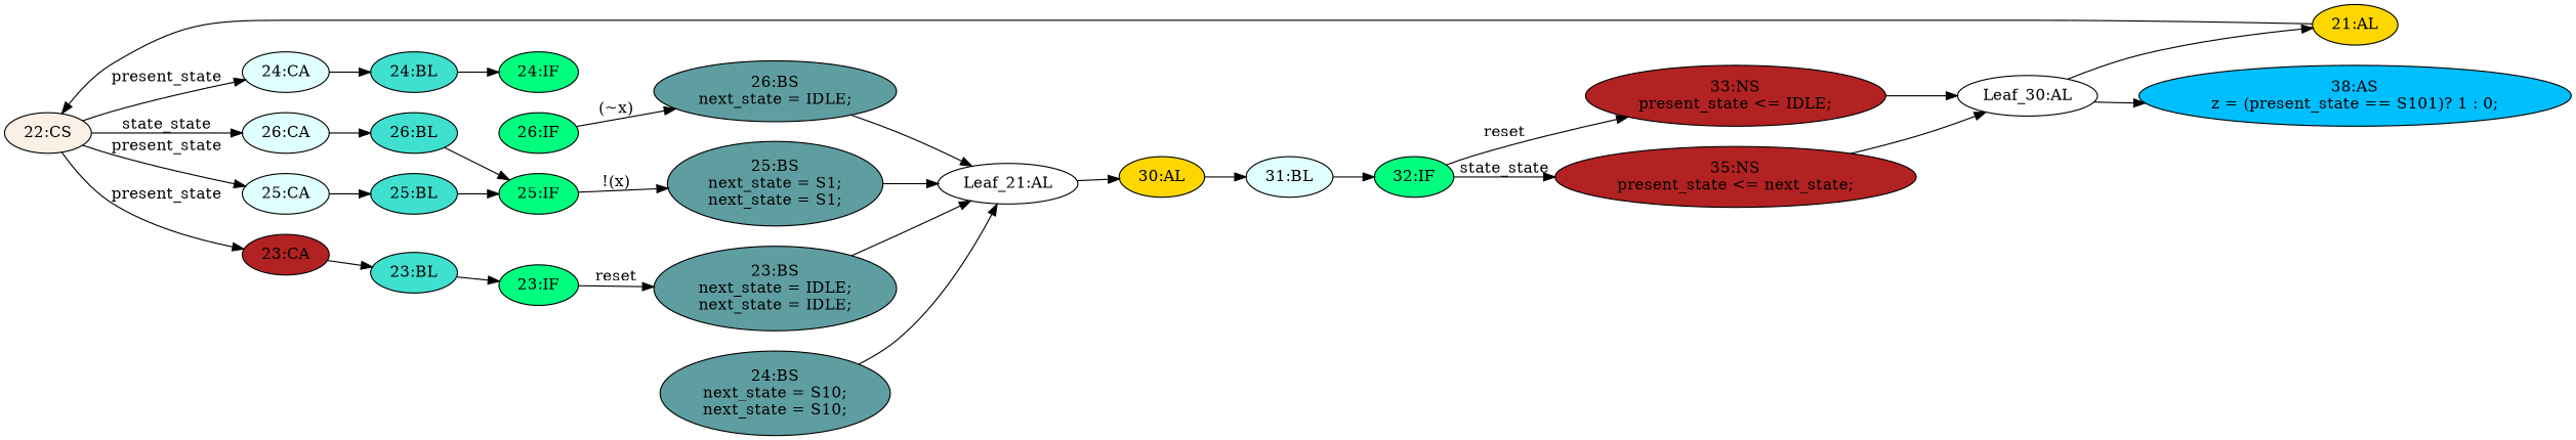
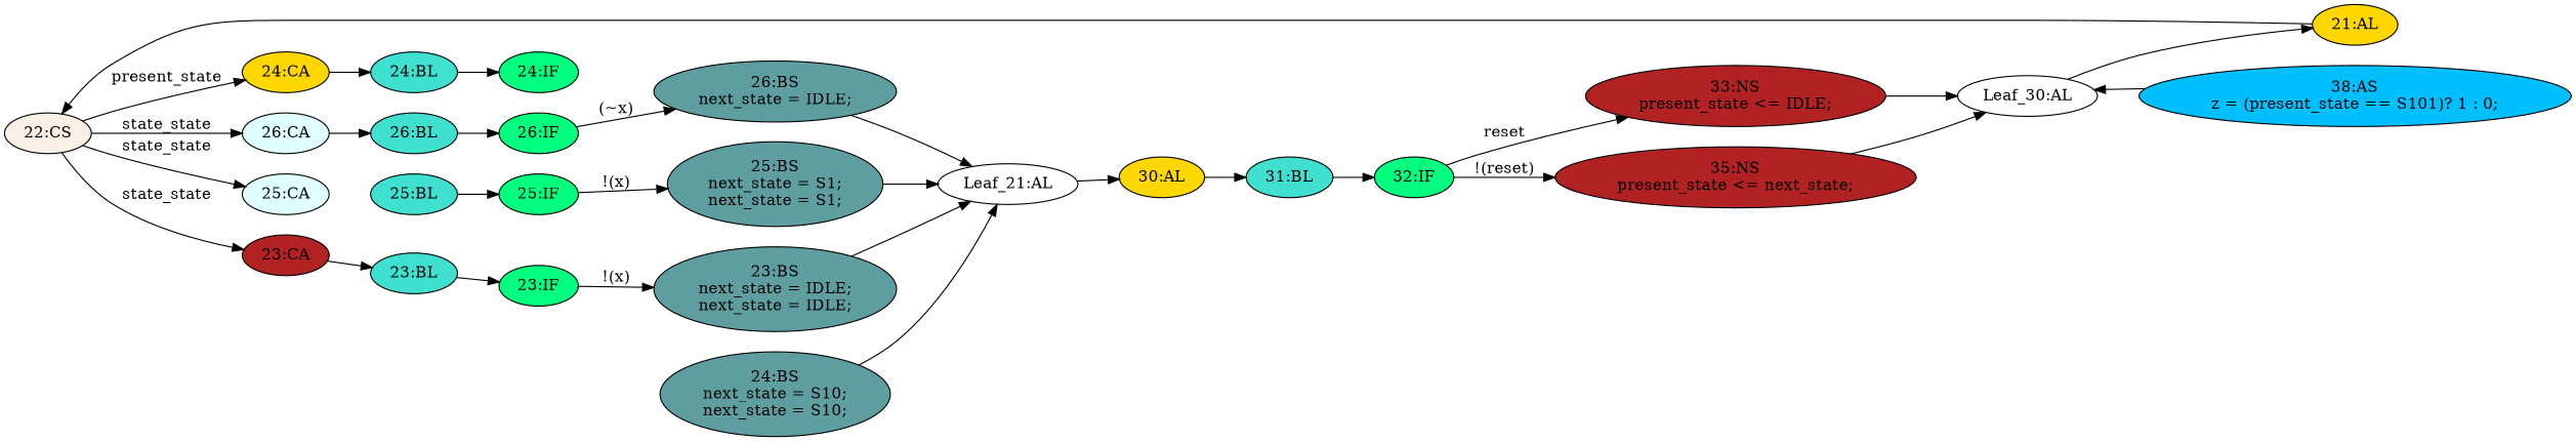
  strict digraph {
    rankdir=LR
    node [fillcolor=turquoise statements="[]" style=filled typ=Block]
    edge [cond="[]" lineno=None]
-   n1 [ast="<pyverilog.vparser.ast.Case object at 0x7f5043eb1250>" fillcolor=lightcyan label="24:CA" typ=Case]
+   n1 [ast="<pyverilog.vparser.ast.Case object at 0x7f5043eb1250>" fillcolor=gold label="24:CA" typ=Case]
    n2 [ast="<pyverilog.vparser.ast.Block object at 0x7f5043ebd4d0>" label="24:BL"]
    n3 [ast="<pyverilog.vparser.ast.IfStatement object at 0x7f5043ea6090>" fillcolor=springgreen label="24:IF" typ=IfStatement]
-   n4 [ast="<pyverilog.vparser.ast.Block object at 0x7f5043b18990>" fillcolor=lightcyan label="31:BL"]
+   n4 [ast="<pyverilog.vparser.ast.Block object at 0x7f5043b18990>" label="31:BL"]
    n5 [ast="<pyverilog.vparser.ast.IfStatement object at 0x7f5043b189d0>" fillcolor=springgreen label="32:IF" typ=IfStatement]
    n6 [ast="<pyverilog.vparser.ast.NonblockingSubstitution object at 0x7f5043b18fd0>" fillcolor=firebrick label="33:NS\npresent_state <= IDLE;" statements="[<pyverilog.vparser.ast.NonblockingSubstitution object at 0x7f5043b18fd0>]" typ=NonblockingSubstitution]
    n7 [ast="<pyverilog.vparser.ast.NonblockingSubstitution object at 0x7f5043b18650>" fillcolor=firebrick label="35:NS\npresent_state <= next_state;" statements="[<pyverilog.vparser.ast.NonblockingSubstitution object at 0x7f5043b18650>]" typ=NonblockingSubstitution]
    n8 [def_var="['present_state']" label="Leaf_30:AL" fillcolor="" statements="" style="" typ=""]
    n9 [ast="<pyverilog.vparser.ast.Always object at 0x7f5043b184d0>" clk_sens=True fillcolor=gold label="30:AL" sens="['clk']" typ=Always use_var="['reset', 'next_state']"]
    n10 [ast="<pyverilog.vparser.ast.Assign object at 0x7f5043b18ed0>" def_var="['z']" fillcolor=deepskyblue label="38:AS\nz = (present_state == S101)? 1 : 0;" typ=Assign use_var="['present_state']"]
    n11 [ast="<pyverilog.vparser.ast.Always object at 0x7f5043ea3610>" clk_sens=False fillcolor=gold label="21:AL" sens="['present_state']" typ=Always use_var="['x', 'present_state']"]
    n12 [ast="<pyverilog.vparser.ast.CaseStatement object at 0x7f50457a8ad0>" fillcolor=linen label="22:CS" typ=CaseStatement]
    n13 [ast="<pyverilog.vparser.ast.BlockingSubstitution object at 0x7f50442c1610>" fillcolor=cadetblue label="24:BS\nnext_state = S10;\nnext_state = S10;" statements="[<pyverilog.vparser.ast.BlockingSubstitution object at 0x7f50442c1610>, <pyverilog.vparser.ast.BlockingSubstitution object at 0x7f50442c1610>]" typ=BlockingSubstitution]
    n14 [def_var="['next_state']" label="Leaf_21:AL" fillcolor="" statements="" style="" typ=""]
    n15 [ast="<pyverilog.vparser.ast.BlockingSubstitution object at 0x7f5043ebdc50>" fillcolor=cadetblue label="23:BS\nnext_state = IDLE;\nnext_state = IDLE;" statements="[<pyverilog.vparser.ast.BlockingSubstitution object at 0x7f5043ebdc50>, <pyverilog.vparser.ast.BlockingSubstitution object at 0x7f5043ebdc50>]" typ=BlockingSubstitution]
    n16 [ast="<pyverilog.vparser.ast.BlockingSubstitution object at 0x7f5043ec6550>" fillcolor=cadetblue label="25:BS\nnext_state = S1;\nnext_state = S1;" statements="[<pyverilog.vparser.ast.BlockingSubstitution object at 0x7f5043ec6550>, <pyverilog.vparser.ast.BlockingSubstitution object at 0x7f5043ec6550>]" typ=BlockingSubstitution]
    n17 [ast="<pyverilog.vparser.ast.Block object at 0x7f5043b18a10>" label="26:BL"]
    n18 [ast="<pyverilog.vparser.ast.IfStatement object at 0x7f5043b18350>" fillcolor=springgreen label="26:IF" typ=IfStatement]
    n19 [ast="<pyverilog.vparser.ast.BlockingSubstitution object at 0x7f5043b18610>" fillcolor=cadetblue label="26:BS\nnext_state = IDLE;" statements="[<pyverilog.vparser.ast.BlockingSubstitution object at 0x7f5043b18610>]" typ=BlockingSubstitution]
    n20 [ast="<pyverilog.vparser.ast.Case object at 0x7f5043ec6510>" fillcolor=lightcyan label="26:CA" typ=Case]
    n21 [ast="<pyverilog.vparser.ast.Case object at 0x7f5043ea6750>" fillcolor=lightcyan label="25:CA" typ=Case]
    n22 [ast="<pyverilog.vparser.ast.Case object at 0x7f5043ea3e10>" fillcolor=firebrick label="23:CA" typ=Case]
    n23 [ast="<pyverilog.vparser.ast.Block object at 0x7f5047dc5d10>" label="25:BL"]
    n24 [ast="<pyverilog.vparser.ast.IfStatement object at 0x7f5043f2a310>" fillcolor=springgreen label="25:IF" typ=IfStatement]
    n25 [ast="<pyverilog.vparser.ast.Block object at 0x7f5043e4e290>" label="23:BL"]
    n26 [ast="<pyverilog.vparser.ast.IfStatement object at 0x7f5043eb1050>" fillcolor=springgreen label="23:IF" typ=IfStatement]
    n1 -> n2
    n2 -> n3
    n4 -> n5
    n5 -> n6 [cond="['reset']" label=reset lineno=32]
-   n5 -> n7 [cond="['reset']" label=state_state lineno=32]
+   n5 -> n7 [cond="['reset']" label="!(reset)" lineno=32]
    n6 -> n8
    n7 -> n8
-   n8 -> n10 [cond="" lineno=""]
+   n10 -> n8 [cond="" lineno=""]
    n8 -> n11 [cond="" lineno=""]
    n9 -> n4
    n11 -> n12
    n12 -> n1 [cond="['present_state']" label=present_state lineno=22]
    n12 -> n20 [cond="['present_state']" label=state_state lineno=22]
-   n12 -> n21 [cond="['present_state']" label=present_state lineno=22]
-   n12 -> n22 [cond="['present_state']" label=present_state lineno=22]
+   n12 -> n21 [cond="['present_state']" label=state_state lineno=22]
+   n12 -> n22 [cond="['present_state']" label=state_state lineno=22]
    n13 -> n14
    n14 -> n9 [cond="" lineno=""]
    n15 -> n14
    n16 -> n14
-   n17 -> n24
+   n17 -> n18
    n18 -> n19 [cond="['x']" label="(~x)" lineno=26]
    n19 -> n14
    n20 -> n17
-   n21 -> n23
    n22 -> n25
    n23 -> n24
    n24 -> n16 [cond="['x']" label="!(x)" lineno=25]
    n25 -> n26
-   n26 -> n15 [cond="['x']" label=reset lineno=23]
+   n26 -> n15 [cond="['x']" label="!(x)" lineno=23]
  }
